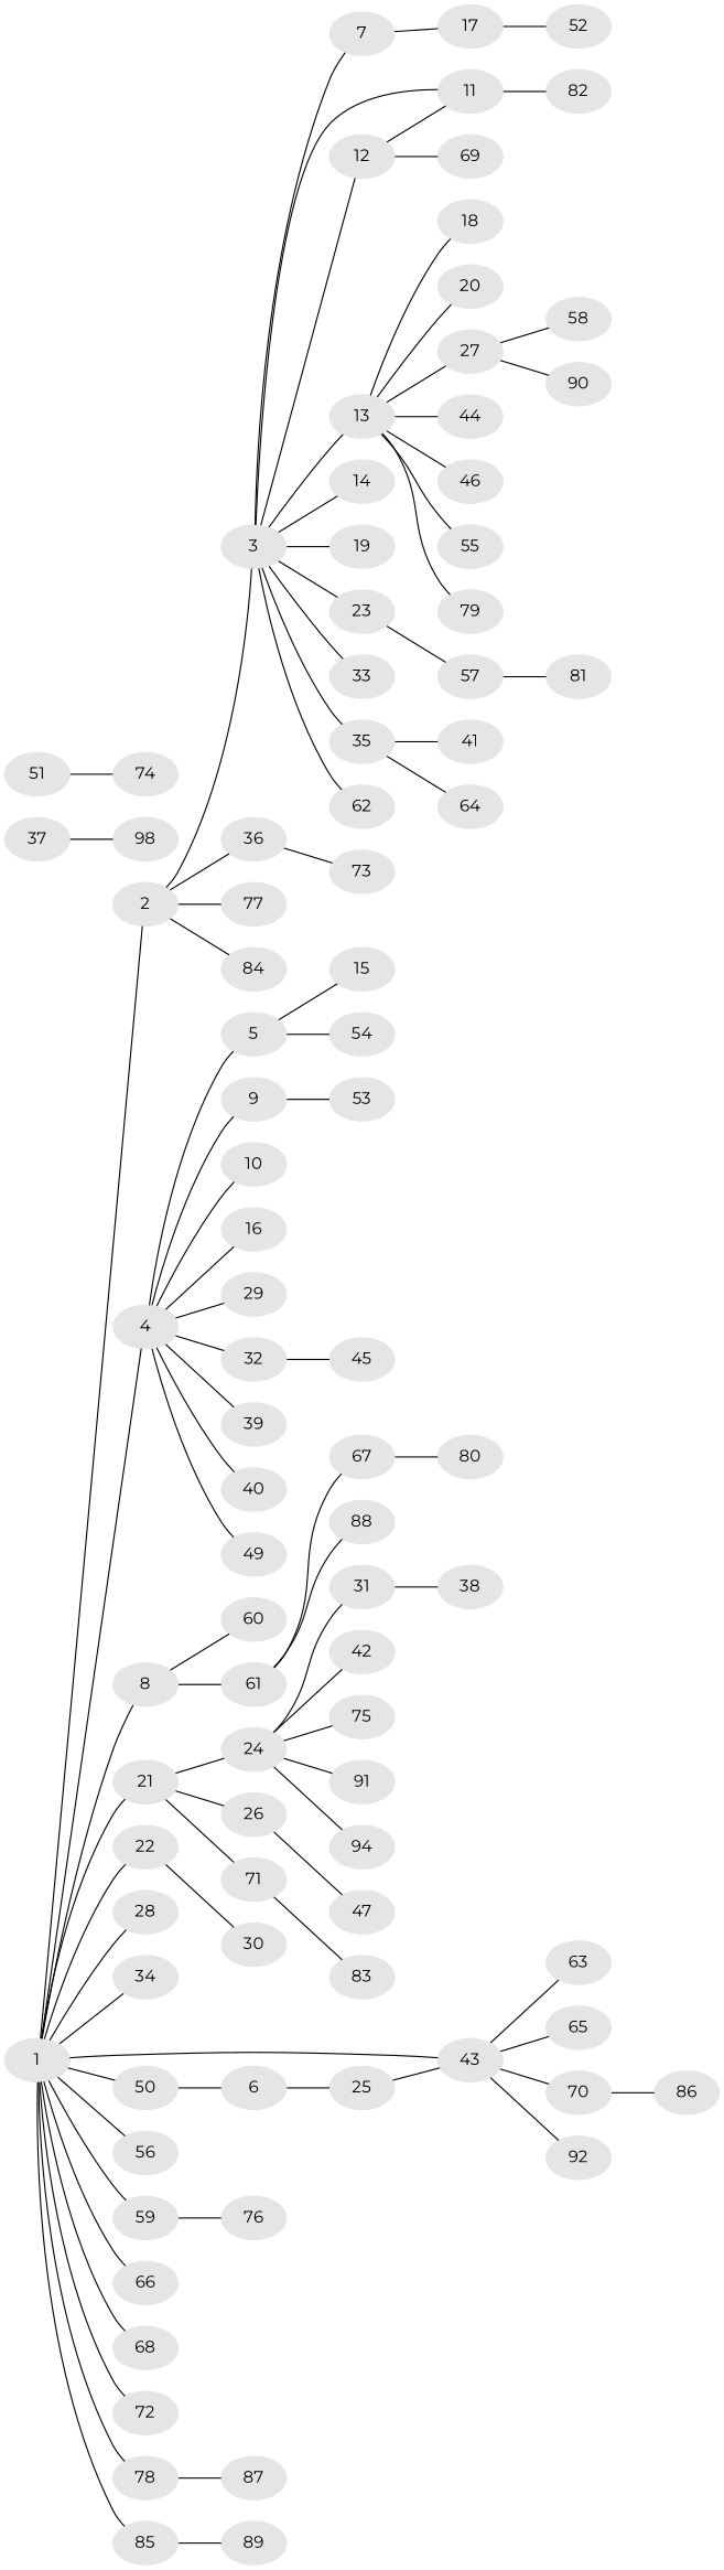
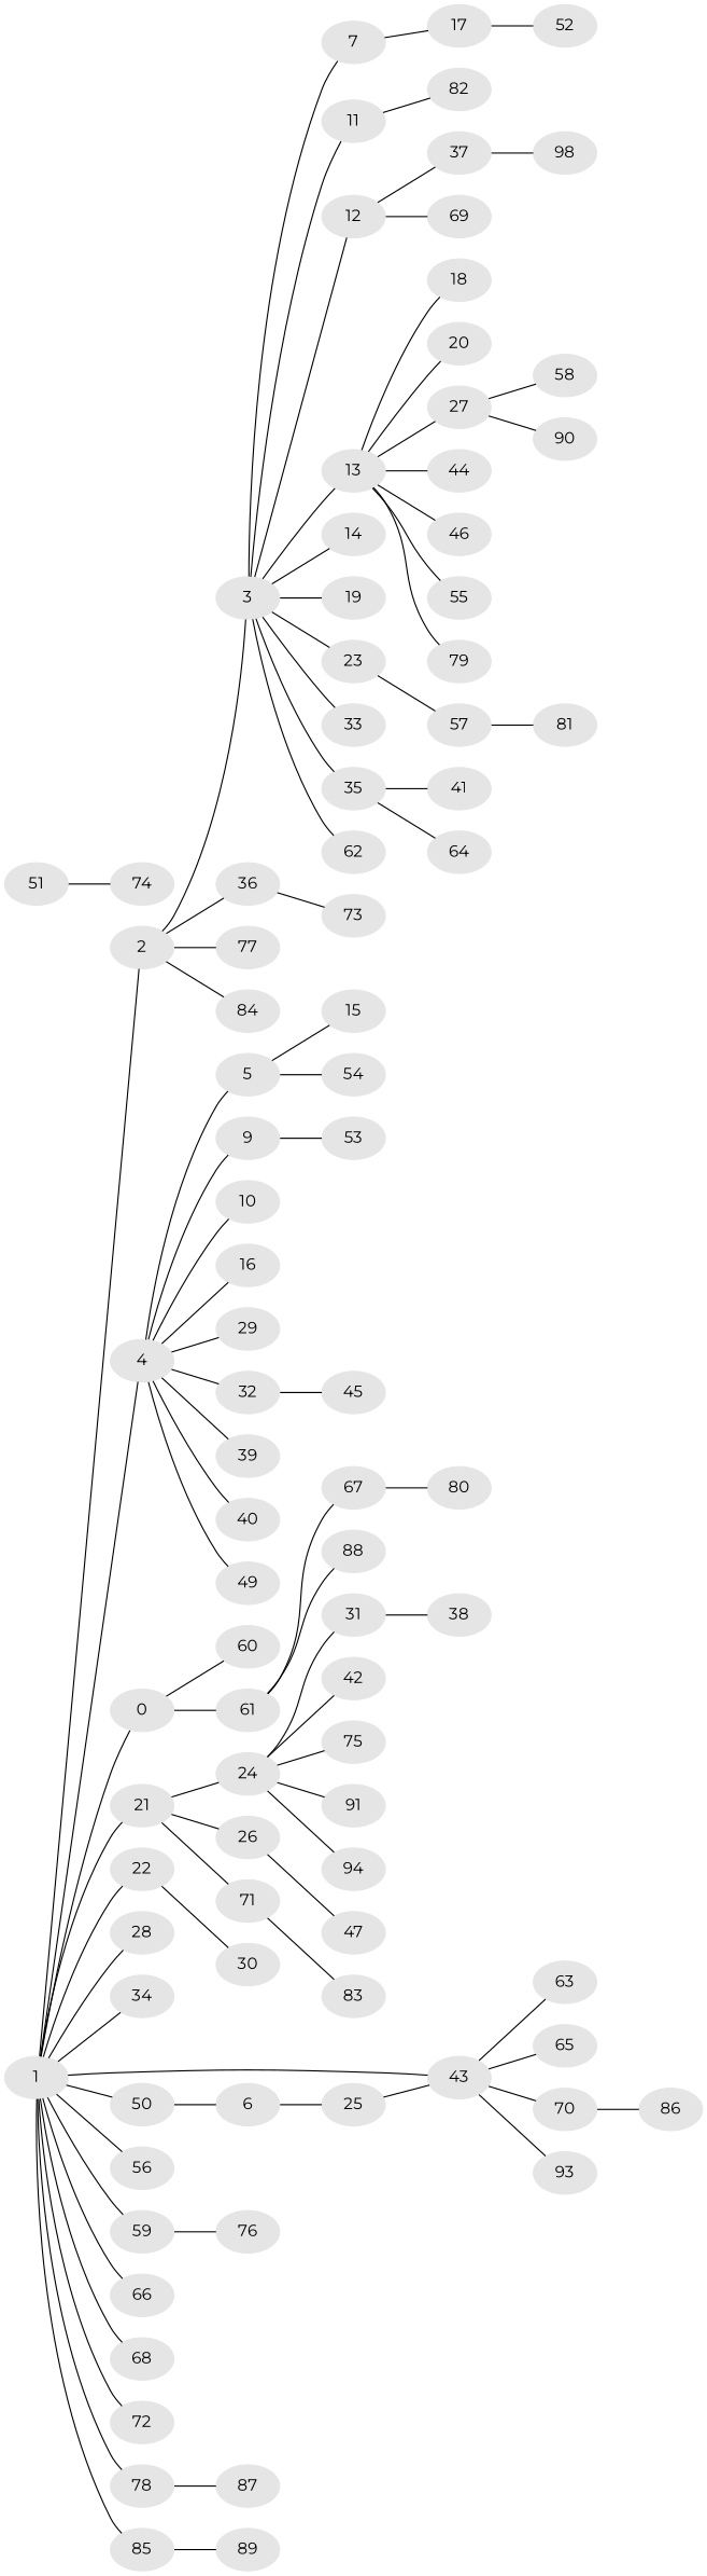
  graph {
    fontname=Montserrat
    rankdir=LR
    node [color=gray90 fontname=Montserrat style=filled]
    edge [fontname=Montserrat]
    1
    2
    4
-   8
+   8 [label=0]
    21
    22
    28
    34
    43
    50
    56
    59
    66
    68
    72
    78
    85
    3
    36
    77
    84
    5
    9
    10
    16
    29
    32
    39
    40
    49
    6
    25
    60
    61
    24
    26
    71
    30
    63
    65
    70
-   93 [label=92]
+   93
    76
    87
    89
    7
    11
    12
    13
    14
    19
    23
    33
    35
    62
    73
    17
    82
    37
    69
    18
    20
    27
    44
    46
    55
    79
    57
    41
    64
    15
    54
    53
    45
    52
    67
    88
    n78 [label=98]
    58
    90
    31
    42
    75
    91
    n85 [label=94]
    47
    83
    81
    38
    51
    74
    86
    80
    1 -- 2
    1 -- 4
    1 -- 8
    1 -- 21
    1 -- 22
    1 -- 28
    1 -- 34
    1 -- 43
    1 -- 50
    1 -- 56
    1 -- 59
    1 -- 66
    1 -- 68
    1 -- 72
    1 -- 78
    1 -- 85
    2 -- 3
    2 -- 36
    2 -- 77
    2 -- 84
    4 -- 5
    4 -- 9
    4 -- 10
    4 -- 16
    4 -- 29
    4 -- 32
    4 -- 39
    4 -- 40
    4 -- 49
    8 -- 60
    8 -- 61
    21 -- 24
    21 -- 26
    21 -- 71
    22 -- 30
    43 -- 63
    43 -- 65
    43 -- 70
    43 -- 93
    50 -- 6
    59 -- 76
    78 -- 87
    85 -- 89
    3 -- 7
    3 -- 11
    3 -- 12
    3 -- 13
    3 -- 14
    3 -- 19
    3 -- 23
    3 -- 33
    3 -- 35
    3 -- 62
    36 -- 73
    5 -- 15
    5 -- 54
    9 -- 53
    32 -- 45
    6 -- 25
    25 -- 43
    61 -- 67
    61 -- 88
    24 -- 31
    24 -- 42
    24 -- 75
    24 -- 91
    24 -- n85
    26 -- 47
    71 -- 83
    70 -- 86
    7 -- 17
    11 -- 82
-   12 -- 11
+   12 -- 37
    12 -- 69
    13 -- 18
    13 -- 20
    13 -- 27
    13 -- 44
    13 -- 46
    13 -- 55
    13 -- 79
    23 -- 57
    35 -- 41
    35 -- 64
    17 -- 52
    37 -- n78
    27 -- 58
    27 -- 90
    57 -- 81
    67 -- 80
    31 -- 38
    51 -- 74
  }
